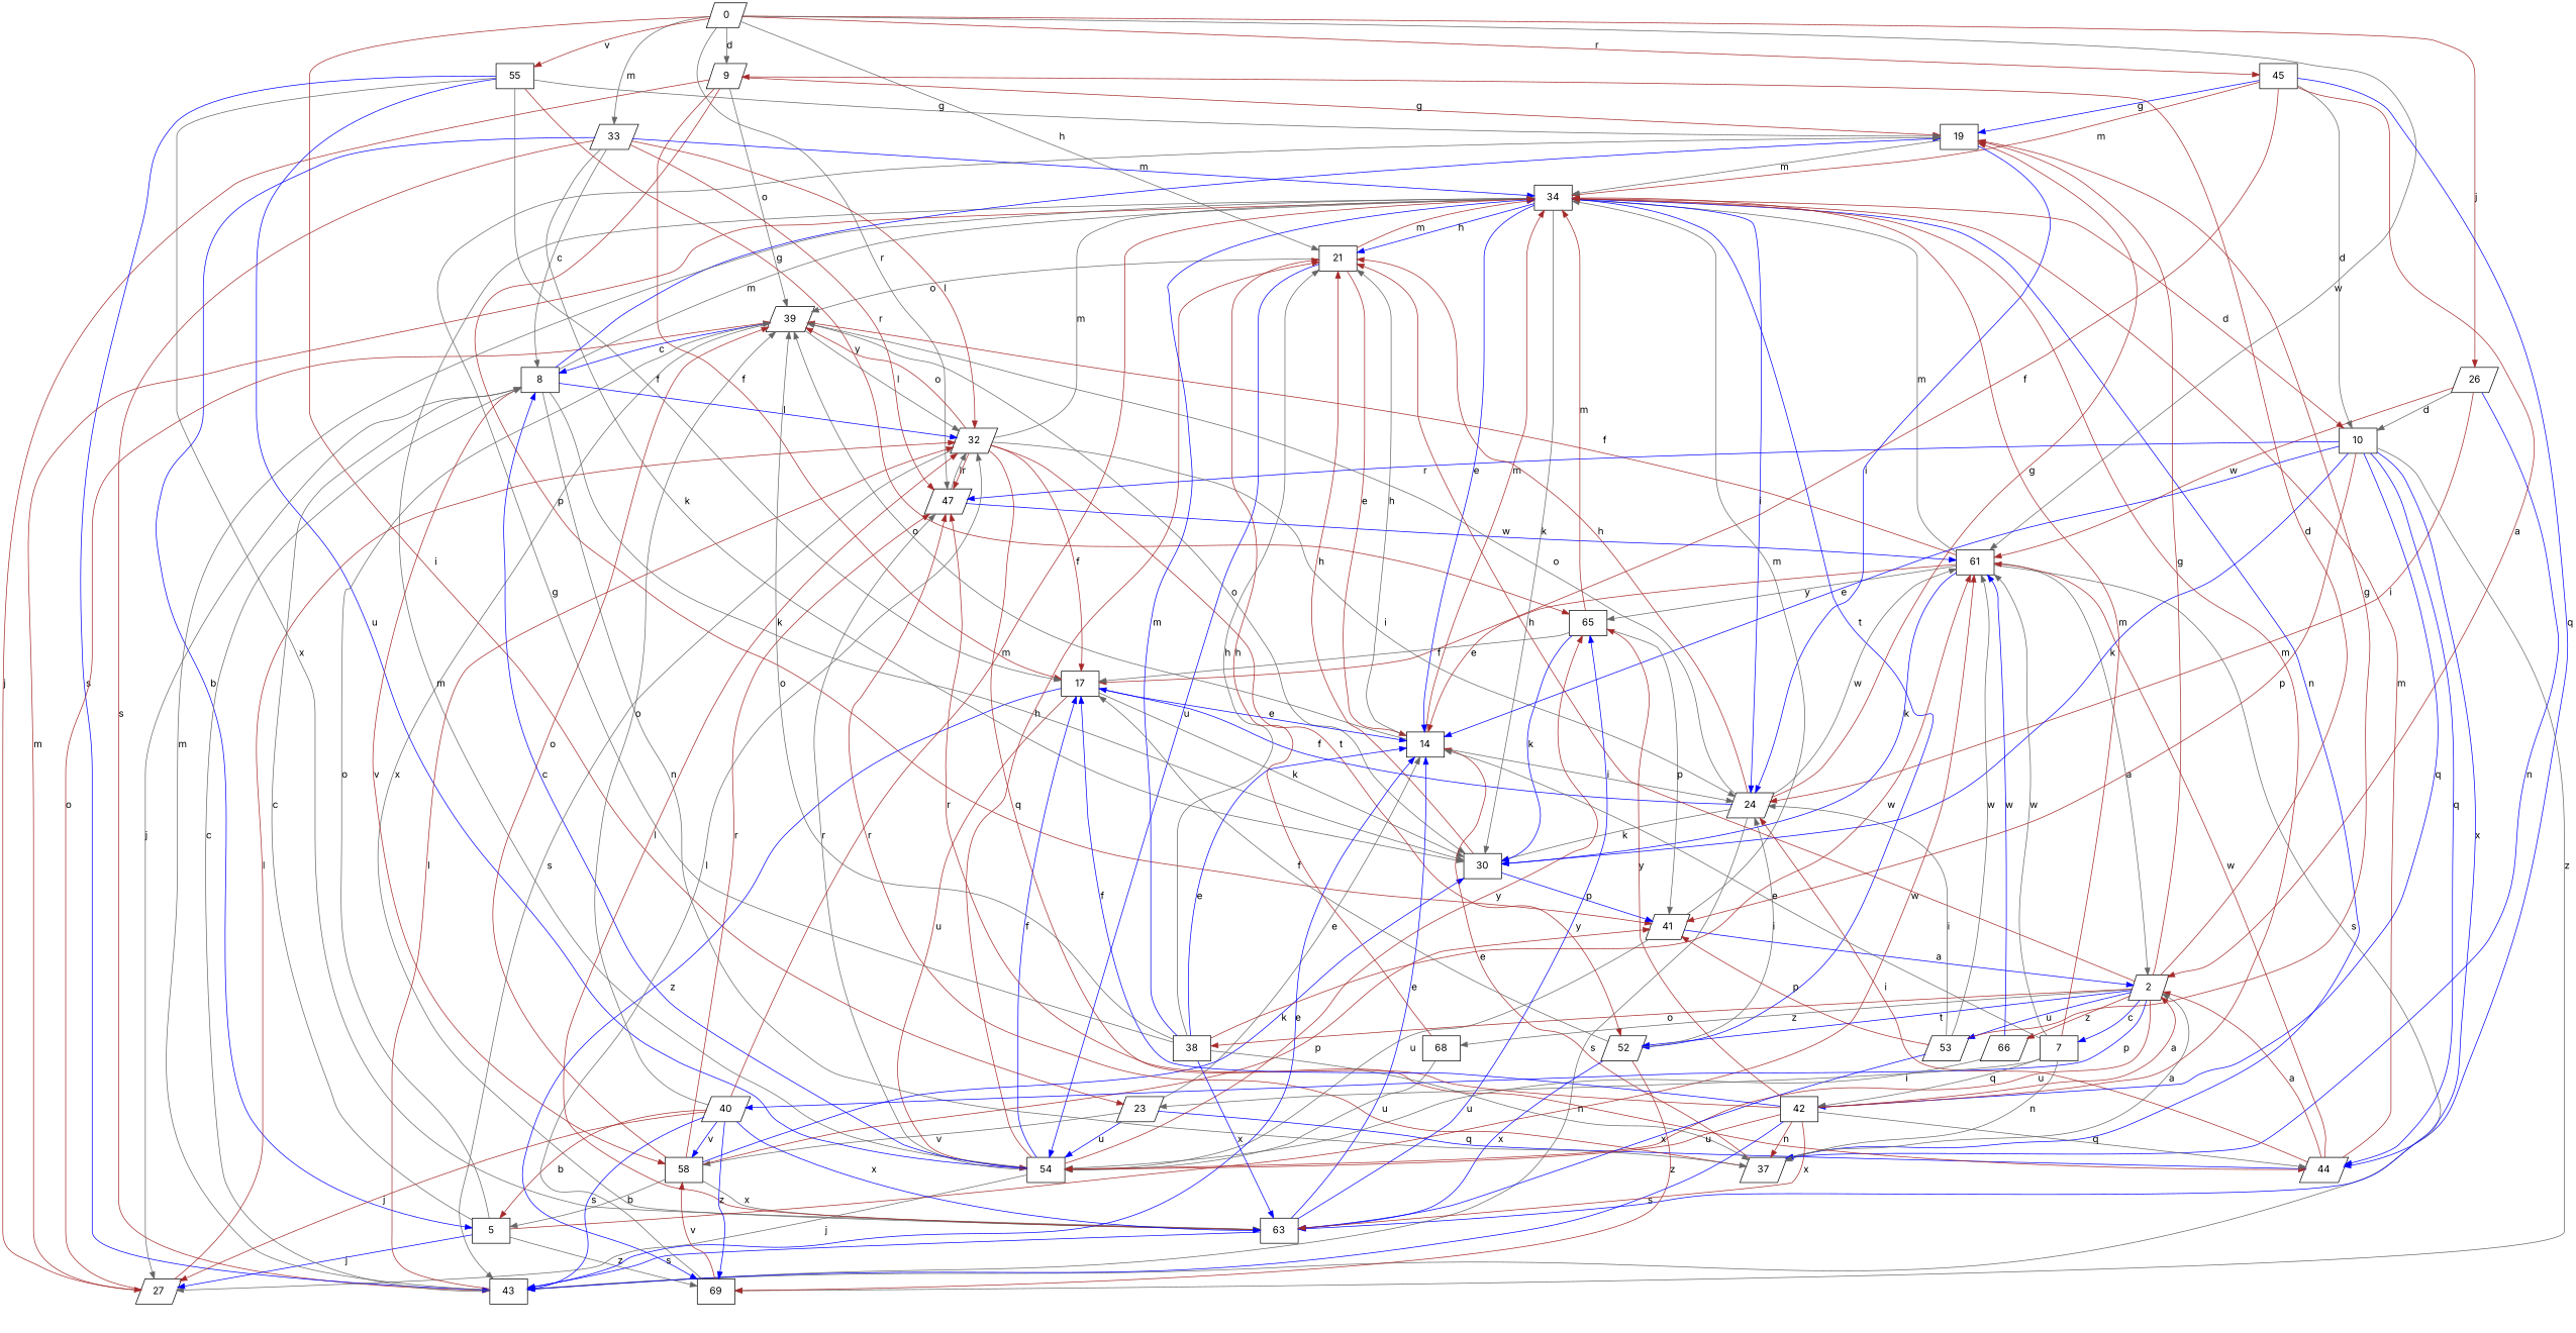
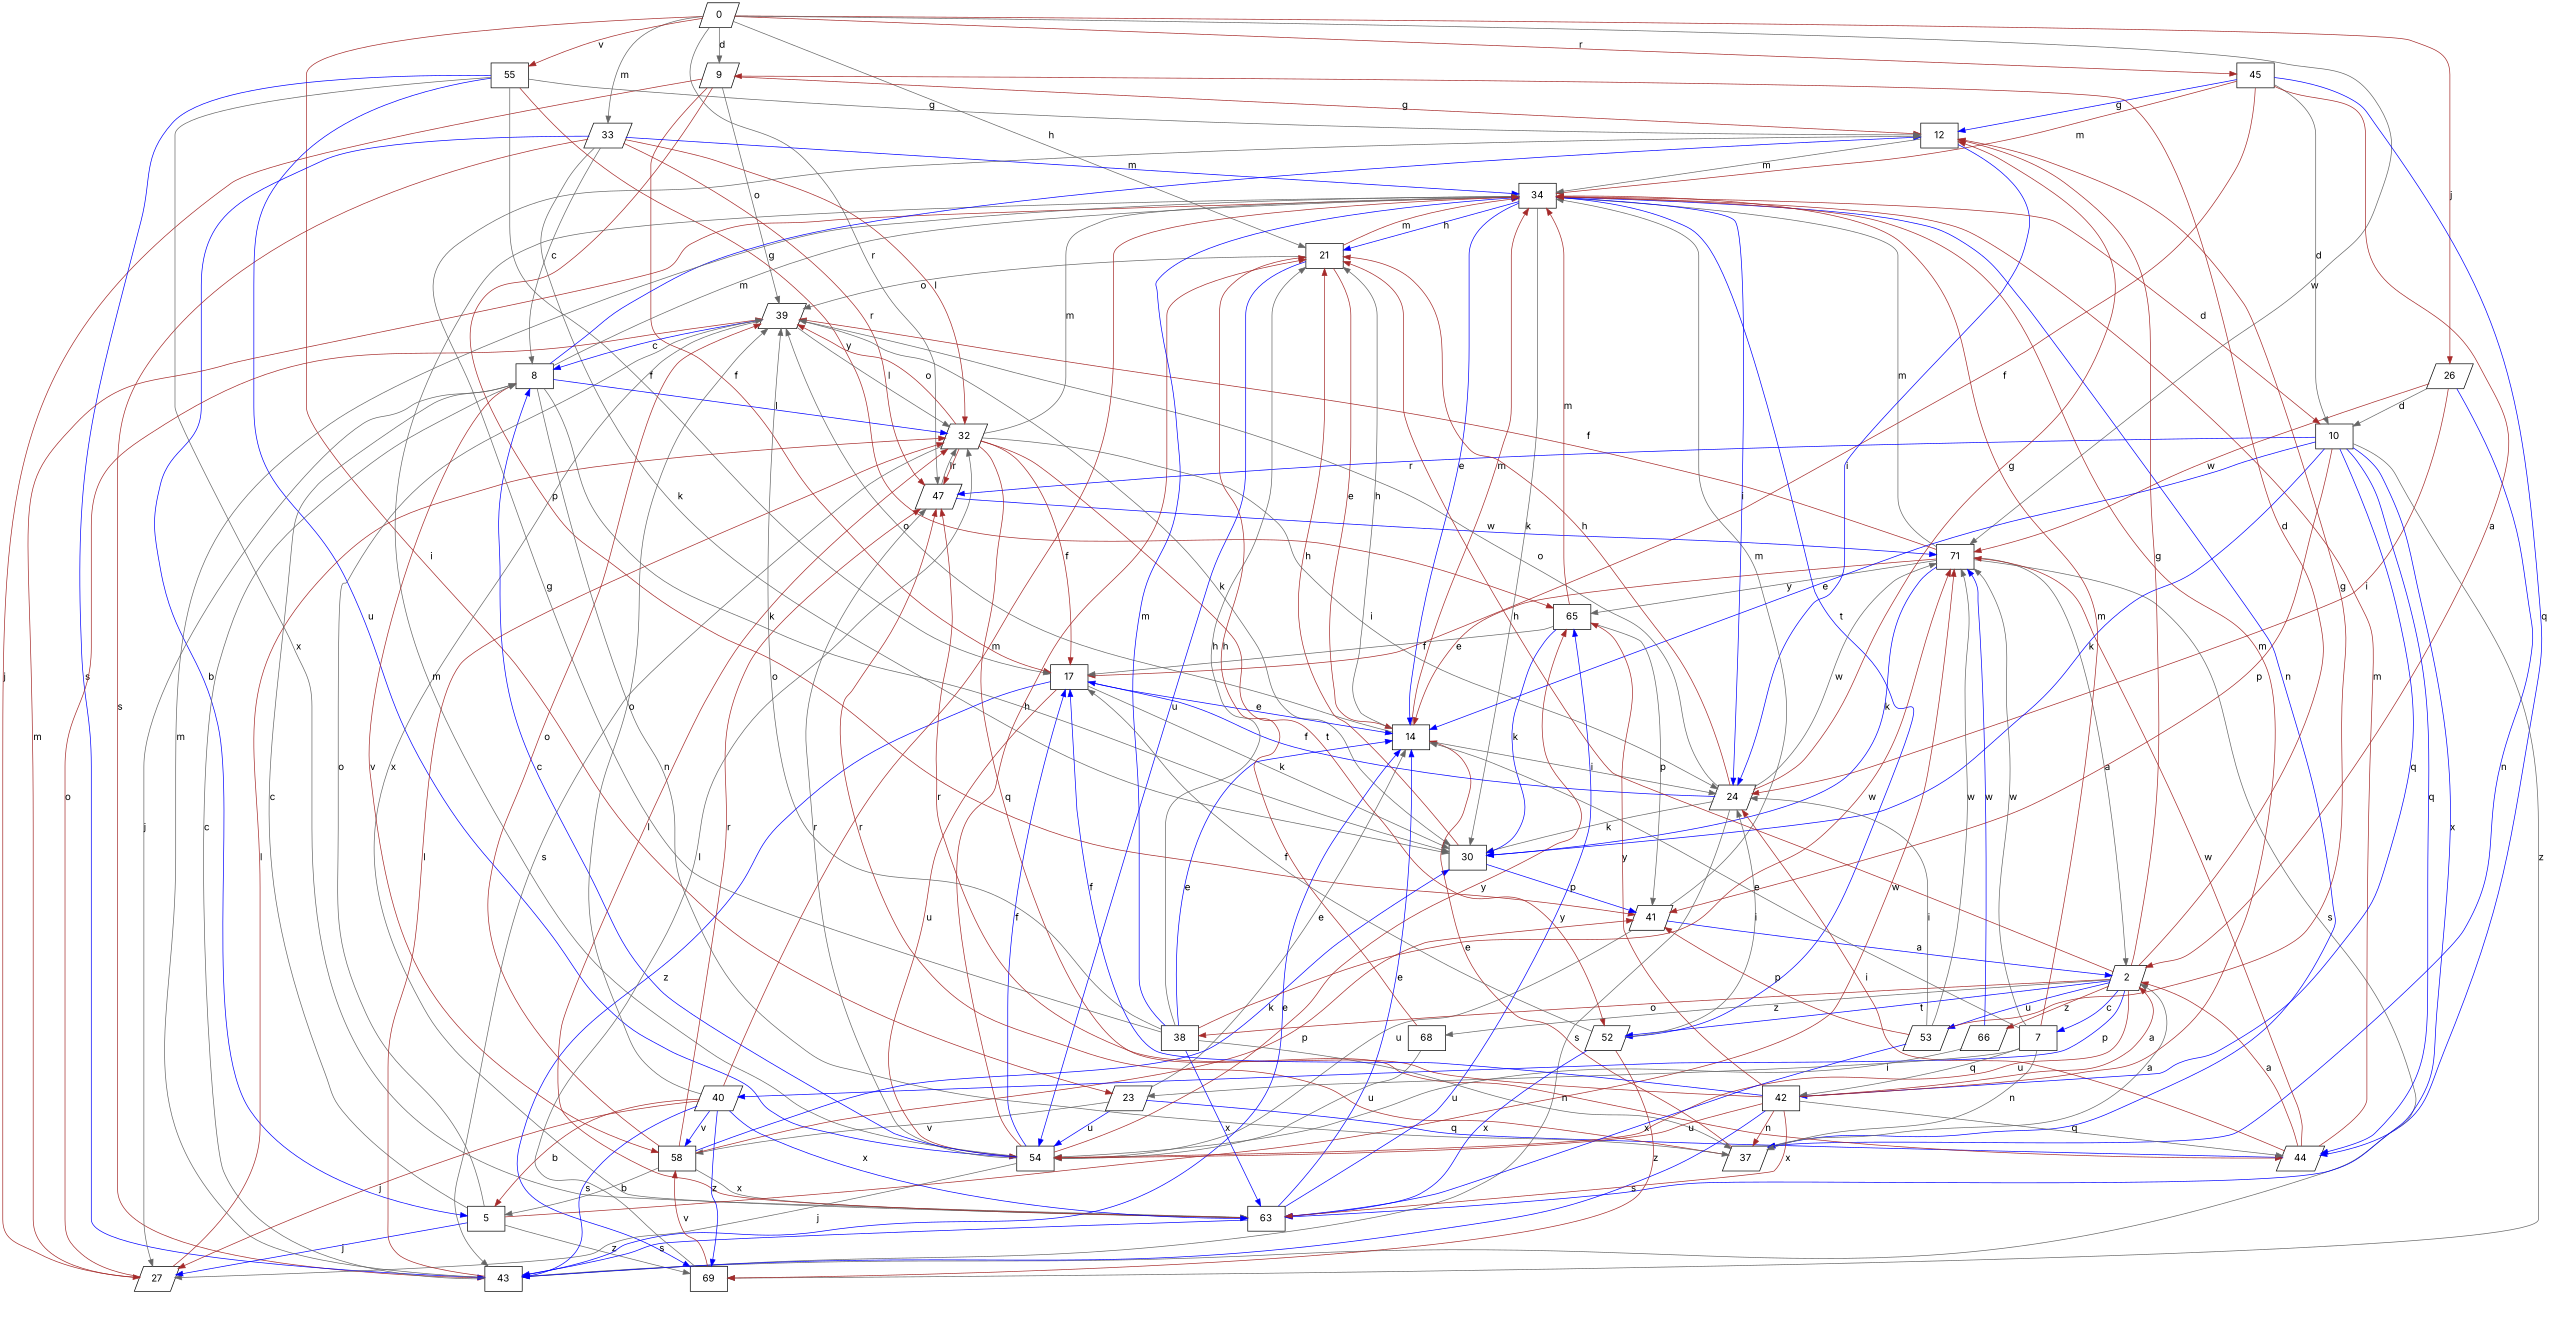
  strict digraph {
    fontname=Inter
    node [fontname=Inter shape=box]
    edge [color=gray40 fontname=Inter]
    0 [shape=parallelogram]
    9 [shape=parallelogram]
    21
    23 [shape=parallelogram]
    26 [shape=parallelogram]
    33 [shape=parallelogram]
    45
    47 [shape=parallelogram]
    55
-   61
-   19
+   61 [label=71]
+   19 [label=12]
    27 [shape=parallelogram]
    39 [shape=parallelogram]
    17
    41 [shape=parallelogram]
    54
    14
    34
    58
    44 [shape=parallelogram]
    37 [shape=parallelogram]
    10
    24 [shape=parallelogram]
    5
    8
    30
    32 [shape=parallelogram]
    n28 [label=43]
    2 [shape=parallelogram]
    63
    65
    7
    38
    40 [shape=parallelogram]
    52 [shape=parallelogram]
    53 [shape=parallelogram]
    66 [shape=parallelogram]
    68
    42
    69
    0 -> 9 [label=d]
    0 -> 21 [label=h]
    0 -> 23 [color=brown label=i]
    0 -> 26 [color=brown label=j]
    0 -> 33 [label=m]
    0 -> 45 [color=brown label=r]
    0 -> 47 [label=r]
    0 -> 55 [color=brown label=v]
    0 -> 61 [label=w]
    9 -> 19 [color=brown label=g]
    9 -> 27 [color=brown label=j]
    9 -> 39 [label=o]
    9 -> 17 [color=brown label=f]
    9 -> 41 [color=brown label=p]
    21 -> 39 [label=o]
    21 -> 54 [color=blue label=u]
    21 -> 14 [color=brown label=e]
    21 -> 34 [color=brown label=m]
    23 -> 54 [color=blue label=u]
    23 -> 14 [label=e]
    23 -> 58 [label=v]
    23 -> 44 [color=blue label=q]
    26 -> 61 [color=brown label=w]
    26 -> 37 [color=blue label=n]
    26 -> 10 [label=d]
    26 -> 24 [color=brown label=i]
    33 -> 47 [color=brown label=r]
    33 -> 34 [color=blue label=m]
    33 -> 5 [color=blue label=b]
    33 -> 8 [label=c]
    33 -> 30 [label=k]
    33 -> 32 [color=brown label=l]
    33 -> n28 [color=brown label=s]
    45 -> 19 [color=blue label=g]
    45 -> 17 [color=brown label=f]
    45 -> 34 [color=brown label=m]
    45 -> 44 [color=blue label=q]
    45 -> 10 [label=d]
    45 -> 2 [color=brown label=a]
    47 -> 61 [color=blue label=w]
    47 -> 32 [label=l]
    55 -> 19 [label=g]
    55 -> 17 [label=f]
    55 -> 54 [color=blue label=u]
    55 -> n28 [color=blue label=s]
    55 -> 63 [label=x]
    55 -> 65 [color=brown label=y]
    61 -> 39 [color=brown label=f]
    61 -> 14 [color=brown label=e]
    61 -> 34 [label=m]
    61 -> 30 [color=blue label=k]
    61 -> n28 [label=s]
    61 -> 2 [label=a]
    61 -> 65 [label=y]
    19 -> 34 [label=m]
    19 -> 24 [color=blue label=i]
    27 -> 39 [color=brown label=o]
    27 -> 34 [color=brown label=m]
    27 -> 32 [color=brown label=l]
    39 -> 8 [color=blue label=c]
-   39 -> 30 [label=o]
+   39 -> 30 [label=k]
    39 -> 32 [label=l]
    39 -> 63 [label=x]
    17 -> 54 [color=brown label=u]
    17 -> 14 [color=blue label=e]
    17 -> 30 [label=k]
    17 -> 69 [color=blue label=z]
    41 -> 54 [label=u]
    41 -> 34 [label=m]
    41 -> 2 [color=blue label=a]
    54 -> 21 [color=brown label=h]
    54 -> 47 [label=r]
    54 -> 27 [label=j]
    54 -> 17 [color=blue label=f]
    54 -> 34 [label=m]
    54 -> 8 [color=blue label=c]
    54 -> 65 [color=brown label=y]
    14 -> 21 [label=h]
    14 -> 39 [label=o]
    14 -> 34 [color=brown label=m]
    14 -> 24 [label=i]
    34 -> 21 [color=blue label=h]
    34 -> 14 [color=blue label=e]
    34 -> 37 [color=blue label=n]
    34 -> 10 [color=brown label=d]
    34 -> 24 [color=blue label=i]
    34 -> 30 [label=k]
    34 -> 52 [color=blue label=t]
    58 -> 47 [color=brown label=r]
    58 -> 39 [color=brown label=o]
    58 -> 41 [color=brown label=p]
    58 -> 5 [label=b]
    58 -> 30 [color=blue label=k]
    58 -> 63 [label=x]
    44 -> 61 [color=brown label=w]
    44 -> 34 [color=brown label=m]
    44 -> 24 [color=brown label=i]
    44 -> 2 [color=brown label=a]
    37 -> 47 [color=brown label=r]
    37 -> 14 [color=brown label=e]
    37 -> 2 [label=a]
    10 -> 47 [color=blue label=r]
    10 -> 41 [color=brown label=p]
    10 -> 14 [color=blue label=e]
    10 -> 44 [color=blue label=q]
    10 -> 30 [color=blue label=k]
    10 -> 63 [color=blue label=x]
    10 -> 42 [color=blue label=q]
    10 -> 69 [label=z]
    24 -> 21 [color=brown label=h]
    24 -> 61 [label=w]
    24 -> 19 [color=brown label=g]
    24 -> 39 [label=o]
    24 -> 17 [color=blue label=f]
    24 -> 30 [label=k]
    24 -> n28 [label=s]
    5 -> 61 [color=brown label=w]
    5 -> 27 [color=blue label=j]
    5 -> 39 [label=o]
    5 -> 8 [label=c]
    5 -> 69 [label=z]
    8 -> 19 [color=blue label=g]
    8 -> 27 [label=j]
    8 -> 34 [label=m]
    8 -> 58 [color=brown label=v]
    8 -> 37 [label=n]
    8 -> 30 [label=k]
    8 -> 32 [color=blue label=l]
    30 -> 21 [color=brown label=h]
    30 -> 41 [color=blue label=p]
    32 -> 47 [color=brown label=r]
    32 -> 39 [color=brown label=o]
    32 -> 17 [color=brown label=f]
    32 -> 34 [label=m]
    32 -> 44 [color=brown label=q]
    32 -> 24 [label=i]
    32 -> n28 [label=s]
    32 -> 52 [color=brown label=t]
    n28 -> 14 [color=blue label=e]
    n28 -> 34 [label=m]
    n28 -> 8 [label=c]
    n28 -> 32 [color=brown label=l]
    2 -> 9 [color=brown label=d]
    2 -> 21 [color=brown label=h]
    2 -> 19 [color=brown label=g]
    2 -> 54 [color=brown label=u]
    2 -> 7 [color=blue label=c]
    2 -> 38 [color=brown label=o]
    2 -> 40 [color=blue label=p]
    2 -> 52 [color=blue label=t]
    2 -> 53 [color=blue label=u]
    2 -> 66 [color=brown label=z]
    2 -> 68 [label=z]
    63 -> 14 [color=blue label=e]
    63 -> 32 [color=brown label=l]
    63 -> n28 [color=blue label=s]
    63 -> 65 [color=blue label=y]
    65 -> 17 [label=f]
    65 -> 41 [label=p]
    65 -> 34 [color=brown label=m]
    65 -> 30 [color=blue label=k]
    7 -> 23 [label=i]
    7 -> 61 [label=w]
    7 -> 14 [label=e]
    7 -> 34 [color=brown label=m]
    7 -> 37 [label=n]
    7 -> 42 [label=q]
    38 -> 21 [label=h]
    38 -> 61 [color=brown label=w]
    38 -> 19 [label=g]
    38 -> 39 [label=o]
    38 -> 14 [color=blue label=e]
    38 -> 34 [color=blue label=m]
    38 -> 37 [label=n]
    38 -> 63 [color=blue label=x]
    40 -> 27 [color=brown label=j]
    40 -> 39 [label=o]
    40 -> 34 [color=brown label=m]
    40 -> 58 [color=blue label=v]
    40 -> 5 [color=brown label=b]
    40 -> n28 [color=blue label=s]
    40 -> 63 [color=blue label=x]
    40 -> 69 [color=blue label=z]
    52 -> 17 [label=f]
    52 -> 24 [label=i]
    52 -> 63 [color=blue label=x]
    52 -> 69 [color=brown label=z]
    53 -> 61 [label=w]
    53 -> 19 [color=brown label=g]
    53 -> 41 [color=brown label=p]
    53 -> 24 [label=i]
    53 -> 63 [color=blue label=x]
    66 -> 61 [color=blue label=w]
    66 -> 54 [label=u]
    68 -> 21 [color=brown label=h]
    68 -> 54 [label=u]
    42 -> 47 [color=brown label=r]
    42 -> 17 [color=blue label=f]
    42 -> 54 [color=brown label=u]
    42 -> 34 [color=brown label=m]
    42 -> 44 [label=q]
    42 -> 37 [color=brown label=n]
    42 -> n28 [color=blue label=s]
    42 -> 2 [color=brown label=a]
    42 -> 63 [color=brown label=x]
    42 -> 65 [color=brown label=y]
    69 -> 58 [color=brown label=v]
    69 -> 32 [label=l]
  }
